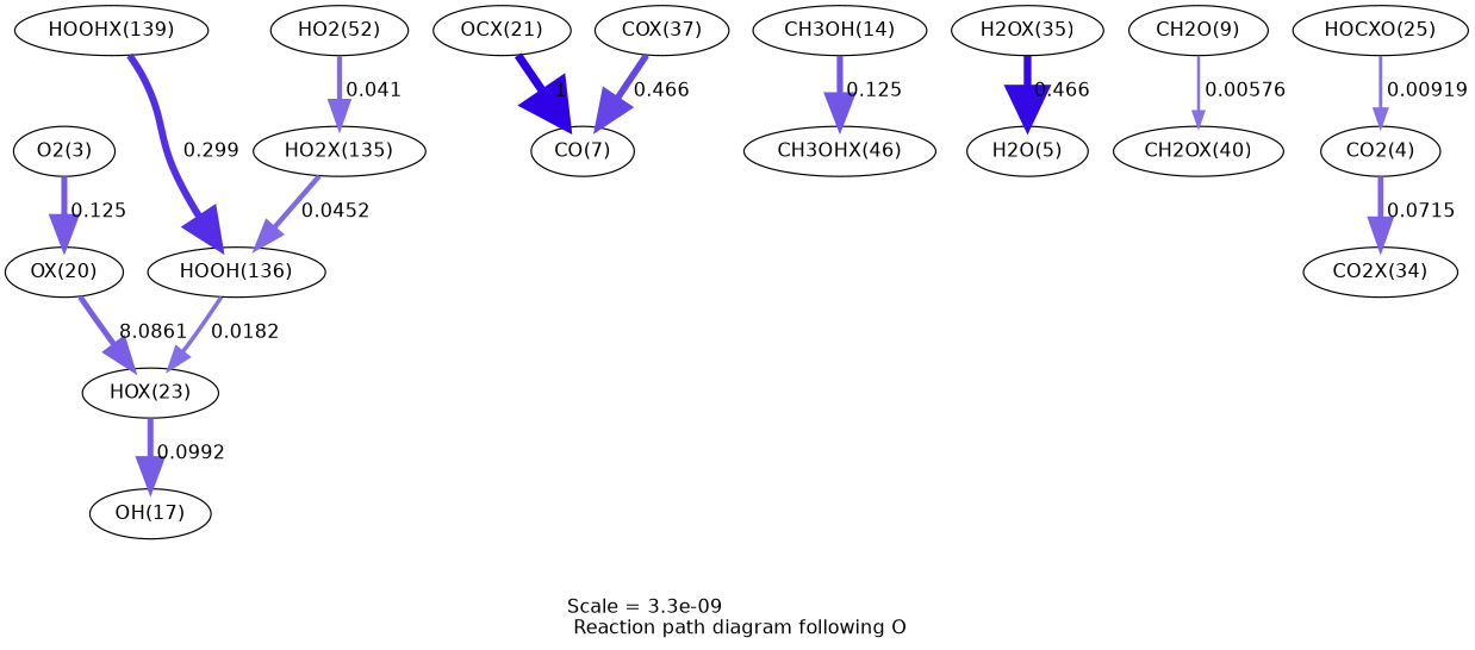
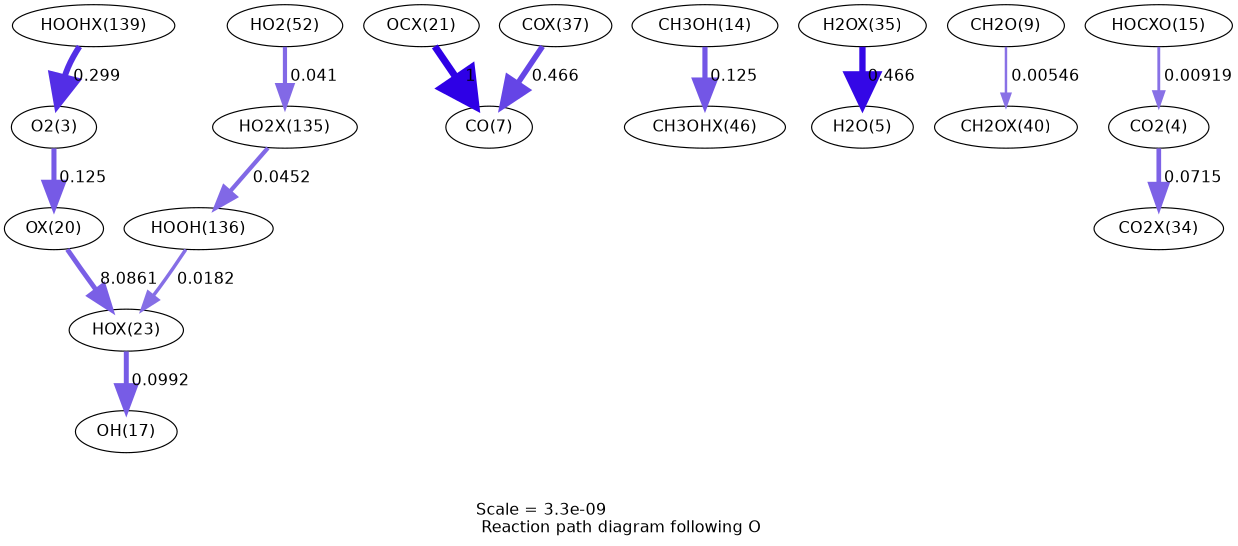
  digraph {
    fontname=Helvetica
    label="Scale = 3.3e-09\l Reaction path diagram following O"
    node [fontname=Helvetica]
    edge [fontname=Helvetica]
    n1 [label="O2(3)"]
    n2 [label="OX(20)"]
    n3 [label="HOX(23)"]
    n4 [label="OH(17)"]
    n5 [label="OCX(21)"]
    n6 [label="CO(7)"]
    n7 [label="HOOH(136)"]
    n8 [label="CH3OH(14)"]
    n9 [label="CH3OHX(46)"]
    n10 [label="H2OX(35)"]
    n11 [label="H2O(5)"]
    n12 [label="HOOHX(139)"]
    n13 [label="HO2X(135)"]
    n14 [label="CH2O(9)"]
    n15 [label="CH2OX(40)"]
    n16 [label="HO2(52)"]
    n17 [label="COX(37)"]
-   n18 [label="HOCXO(25)"]
+   n18 [label="HOCXO(15)"]
    n19 [label="CO2(4)"]
    n20 [label="CO2X(34)"]
    n1 -> n2 [arrowsize=2.16 color="0.7, 0.609, 0.9" label=" 0.125" penwidth=4.33]
    n2 -> n3 [arrowsize=2.07 color="0.7, 0.586, 0.9" label=" 8.0861" penwidth=4.15]
    n3 -> n4 [arrowsize=2.13 color="0.7, 0.599, 0.9" label=" 0.0992" penwidth=4.26]
    n5 -> n6 [arrowsize=3 color="0.7, 1.5, 0.9" label=" 1" penwidth=6]
    n7 -> n3 [arrowsize=1.49 color="0.7, 0.518, 0.9" label=" 0.0182" penwidth=2.97]
    n8 -> n9 [arrowsize=2.22 color="0.7, 0.625, 0.9" label=" 0.125" penwidth=4.43]
    n10 -> n11 [arrowsize=2.71 color="0.7, 0.966, 0.9" label=" 0.466" penwidth=5.42]
-   n12 -> n7 [arrowsize=2.54 color="0.7, 0.799, 0.9" label=" 0.299" penwidth=5.09]
+   n12 -> n1 [arrowsize=2.54 color="0.7, 0.799, 0.9" label=" 0.299" penwidth=5.09]
    n13 -> n7 [arrowsize=1.83 color="0.7, 0.545, 0.9" label=" 0.0452" penwidth=3.66]
-   n14 -> n15 [arrowsize=1.05 color="0.7, 0.506, 0.9" label=" 0.00576" penwidth=2.11]
+   n14 -> n15 [arrowsize=1.05 color="0.7, 0.506, 0.9" label=" 0.00546" penwidth=2.11]
    n16 -> n13 [arrowsize=1.79 color="0.7, 0.541, 0.9" label=" 0.041" penwidth=3.59]
    n17 -> n6 [arrowsize=2.39 color="0.7, 0.697, 0.9" label=" 0.466" penwidth=4.77]
    n18 -> n19 [arrowsize=1.23 color="0.7, 0.509, 0.9" label=" 0.00919" penwidth=2.46]
    n19 -> n20 [arrowsize=2 color="0.7, 0.571, 0.9" label=" 0.0715" penwidth=4.01]
  }
